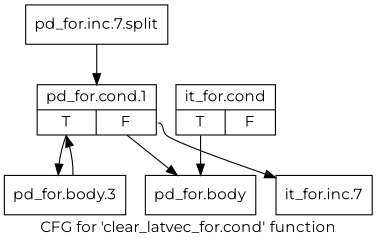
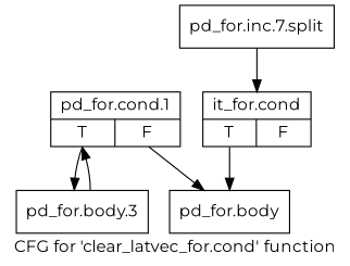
  digraph {
    fontname=Montserrat
    label="CFG for 'clear_latvec_for.cond' function"
    node [fontname=Montserrat shape=record]
    edge [fontname=Montserrat]
    n1 [label="{it_for.cond|{<s0>T|<s1>F}}"]
    n2 [label="{pd_for.body}"]
    n3 [label="{pd_for.cond.1|{<s0>T|<s1>F}}"]
    n4 [label="{pd_for.body.3}"]
-   n5 [label="{it_for.inc.7}"]
    n6 [label="{pd_for.inc.7.split}"]
    n1 -> n2 [tailport=s0]
    n3 -> n2
    n3 -> n4 [tailport=s0]
-   n3 -> n5 [tailport=s1]
    n4 -> n3
-   n6 -> n3
+   n6 -> n1
  }
